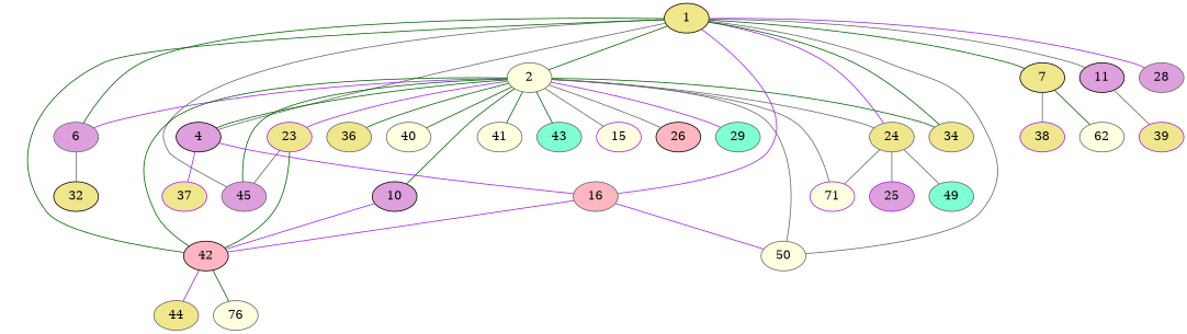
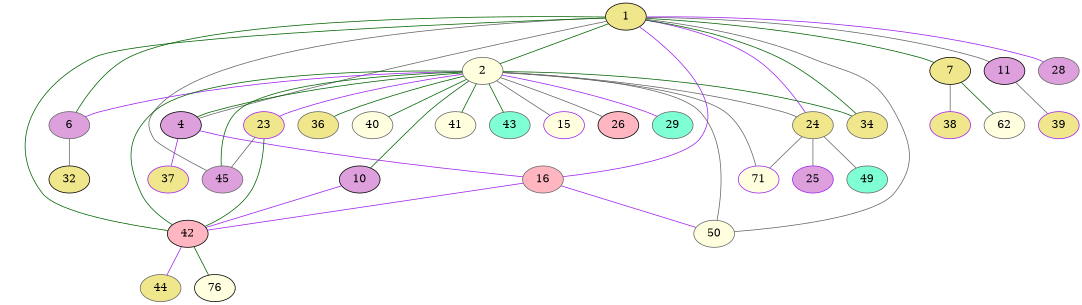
  graph {
    node [color=gray40 fillcolor=khaki style=filled]
    edge [color=darkgreen]
    1 [color=black super="+58+27+3"]
    2 [fillcolor=lightyellow super="+17+68+69+8+63+14+51+30+81+13+9+21+79+12"]
    4 [color=black fillcolor=plum]
    6 [fillcolor=plum super="+73+46"]
    7 [color=black]
    11 [color=black fillcolor=plum super="+22"]
    16 [fillcolor=lightpink]
    24
    28 [fillcolor=plum super="+65"]
    34 [super="+47"]
    n11 [fillcolor=plum label=45 super="+57"]
    42 [color=black fillcolor=lightpink super="+48"]
    50 [fillcolor=lightyellow super="+56"]
    10 [color=black fillcolor=plum super="+59"]
    15 [color=purple fillcolor=lightyellow]
    23 [color=purple super="+31"]
    26 [color=black fillcolor=lightpink]
    29 [fillcolor=aquamarine]
    36
    40 [fillcolor=lightyellow]
    41 [fillcolor=lightyellow super="+72"]
    43 [fillcolor=aquamarine]
    n23 [color=purple fillcolor=lightyellow label=71 super="+64"]
    37 [color=purple]
    32 [color=black]
    38 [color=purple]
    62 [fillcolor=lightyellow]
    39 [color=purple]
    25 [color=purple fillcolor=plum]
    49 [fillcolor=aquamarine]
    44
-   76 [fillcolor=lightyellow]
+   76 [color=black fillcolor=lightyellow]
    1 -- 2 [weight=4]
    1 -- 4 [color=gray40]
    1 -- 6 [weight=2]
    1 -- 7 [weight=2]
    1 -- 11 [color=gray40 weight=2]
    1 -- 16 [color=purple]
    1 -- 24 [color=purple]
    1 -- 28 [color=purple]
    1 -- 34
    1 -- n11 [color=gray40]
    1 -- 42
    1 -- 50 [color=gray40]
    2 -- 4
    2 -- 6 [color=purple]
    2 -- 24 [color=gray40]
    2 -- 34
    2 -- n11 [weight=3]
    2 -- 42 [weight=2]
    2 -- 50 [color=gray40]
    2 -- 10
    2 -- 15 [color=gray40]
    2 -- 23 [color=purple]
    2 -- 26 [color=gray40]
    2 -- 29 [color=purple]
    2 -- 36
    2 -- 40
    2 -- 41
    2 -- 43
    2 -- n23 [color=gray40]
    4 -- 16 [color=purple]
    4 -- 37 [color=purple]
    6 -- 32 [color=gray40]
    7 -- 38 [color=gray40]
    7 -- 62
    11 -- 39 [color=gray40]
    16 -- 42 [color=purple]
    16 -- 50 [color=purple]
    24 -- n23 [color=gray40]
    24 -- 25 [color=gray40]
    24 -- 49 [color=gray40]
    42 -- 44 [color=purple]
    42 -- 76
    10 -- 42 [color=purple]
    23 -- n11 [color=gray40]
    23 -- 42
  }
